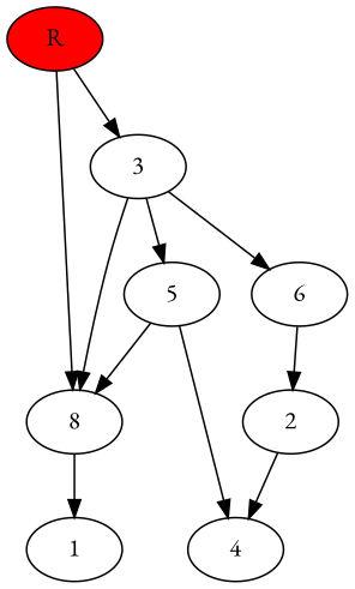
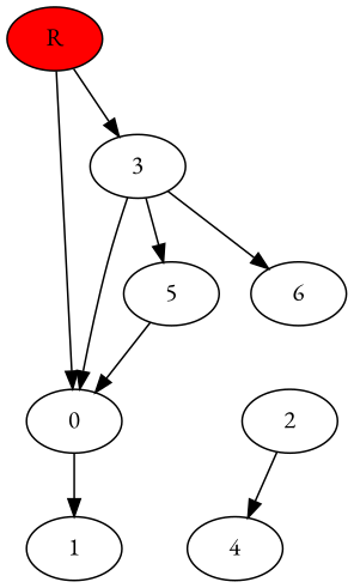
  digraph {
    fontname="EB Garamond"
    node [fontname="EB Garamond"]
    edge [fontname="EB Garamond"]
-   8
+   8 [label=0]
    1
    2
    4
    3
    5
    6
    R [fillcolor="#ff0000" style=filled]
    8 -> 1
    2 -> 4
    3 -> 8
    3 -> 5
    3 -> 6
    5 -> 8
-   5 -> 4
-   6 -> 2
    R -> 8
    R -> 3
  }
